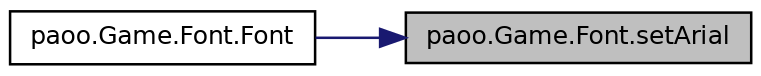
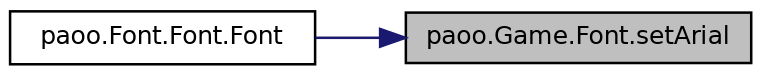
  digraph {
    rankdir=RL
    node [color=black fontname=Helvetica fontsize=10 shape=record style=filled]
    n1 [fillcolor=grey75 fontcolor=black height=0.2 label="paoo.Game.Font.setArial" width=0.4]
-   n2 [fillcolor=white height=0.2 label="paoo.Game.Font.Font" width=0.4]
+   n2 [fillcolor=white height=0.2 label="paoo.Font.Font.Font" width=0.4]
    n1 -> n2 [color=midnightblue dir=back fontname=Helvetica fontsize=10 labelfontname=Helvetica labelfontsize=10 style=solid]
  }
